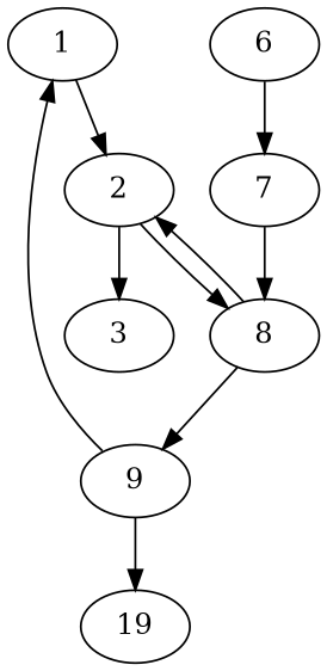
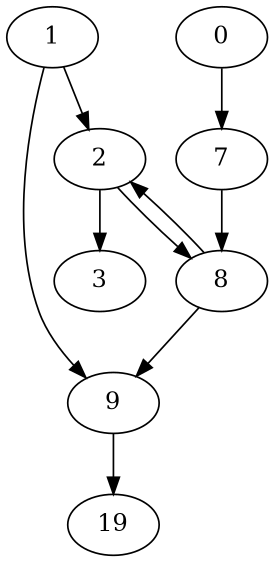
  digraph {
    1
    2
    3
    8
    9
    7
-   6
+   6 [label=0]
    n8 [label=19]
    1 -> 2
    2 -> 3
    2 -> 8
    8 -> 2
    8 -> 9
-   9 -> 1
+   1 -> 9
    9 -> n8
    7 -> 8
    6 -> 7
  }
